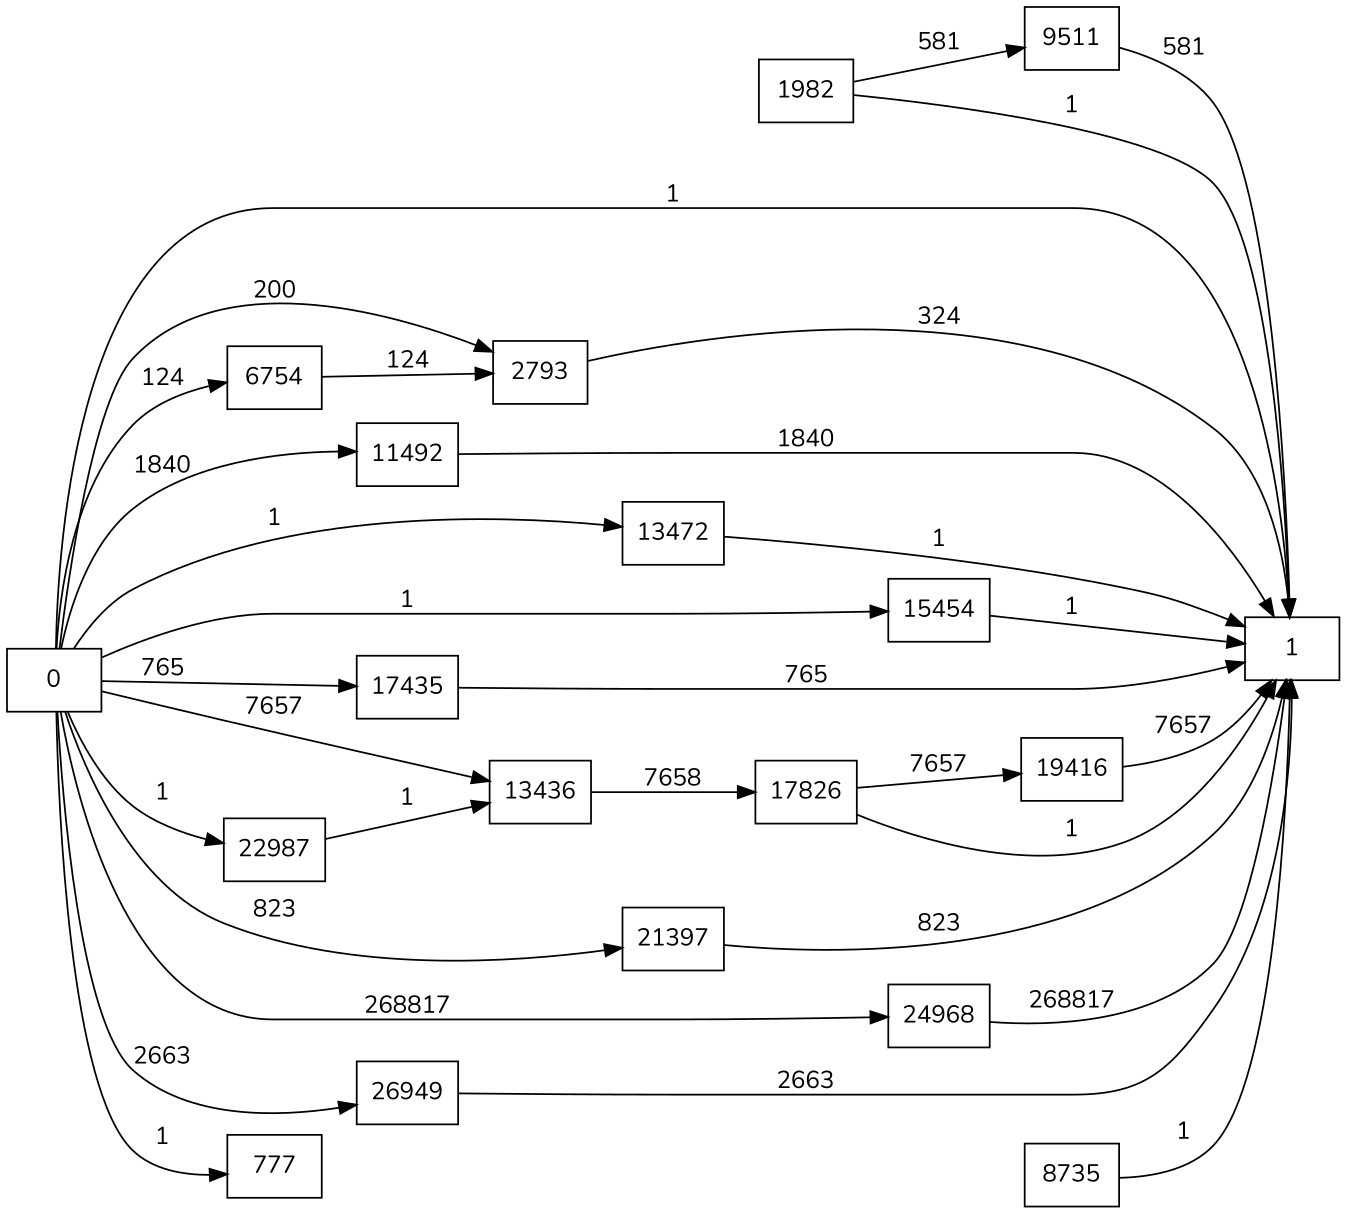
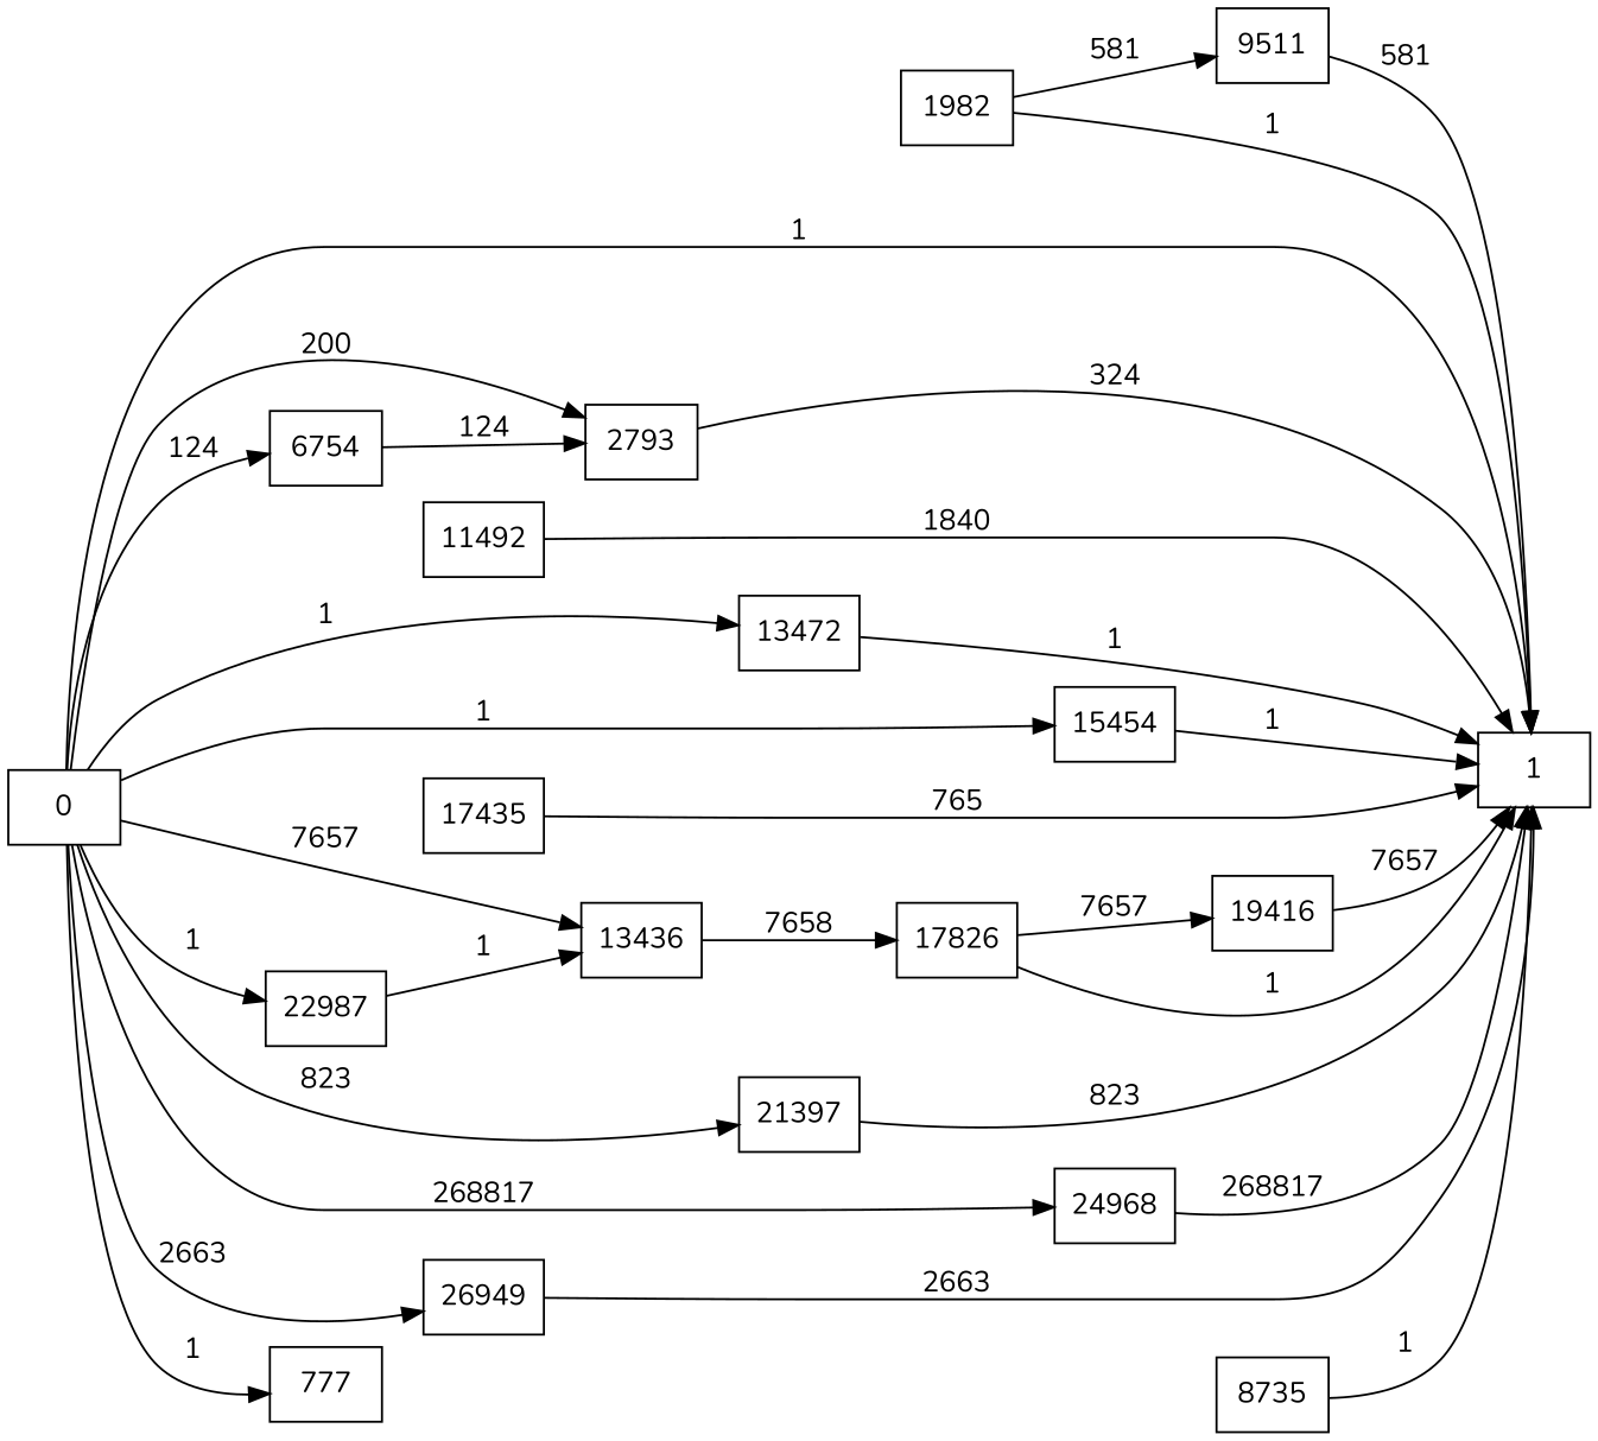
  digraph {
    fontname=Nunito
    rankdir=LR
    node [fontname=Nunito shape=rectangle]
    edge [fontname=Nunito]
    1982
    1
    9511
    2793
    6754
    8735
    11492
    n8 [label=13472]
    15454
    17435
    n11 [label=13436]
    17826
    19416
    21397
    22987
    24968
    26949
    0
    777
    1982 -> 1 [label=1]
    1982 -> 9511 [label=581]
    9511 -> 1 [label=581]
    2793 -> 1 [label=324]
    6754 -> 2793 [label=124]
    8735 -> 1 [label=1]
    11492 -> 1 [label=1840]
    n8 -> 1 [label=1]
    15454 -> 1 [label=1]
    17435 -> 1 [label=765]
    n11 -> 17826 [label=7658]
    17826 -> 1 [label=1]
    17826 -> 19416 [label=7657]
    19416 -> 1 [label=7657]
    21397 -> 1 [label=823]
    22987 -> n11 [label=1]
    24968 -> 1 [label=268817]
    26949 -> 1 [label=2663]
    0 -> 1 [label=1]
    0 -> 2793 [label=200]
    0 -> 6754 [label=124]
-   0 -> 11492 [label=1840]
    0 -> n8 [label=1]
    0 -> 15454 [label=1]
-   0 -> 17435 [label=765]
    0 -> n11 [label=7657]
    0 -> 21397 [label=823]
    0 -> 22987 [label=1]
    0 -> 24968 [label=268817]
    0 -> 26949 [label=2663]
    0 -> 777 [label=1]
  }
